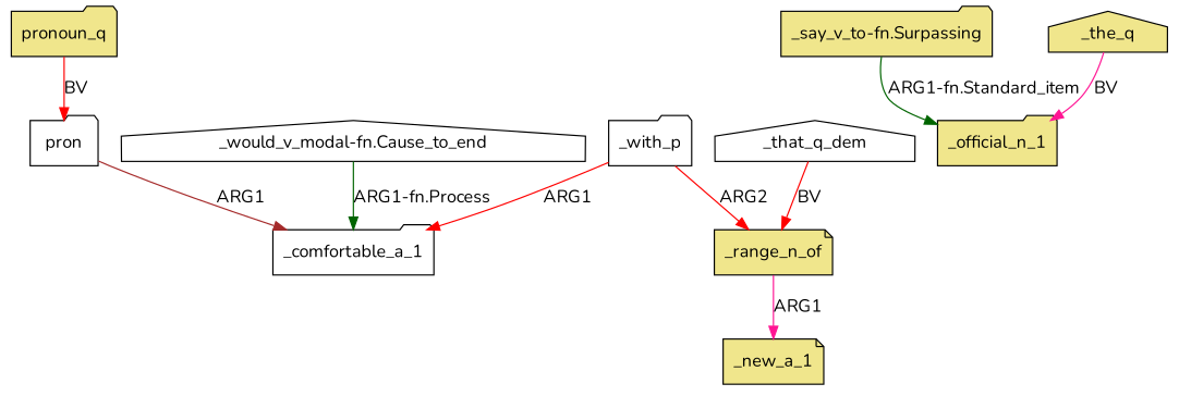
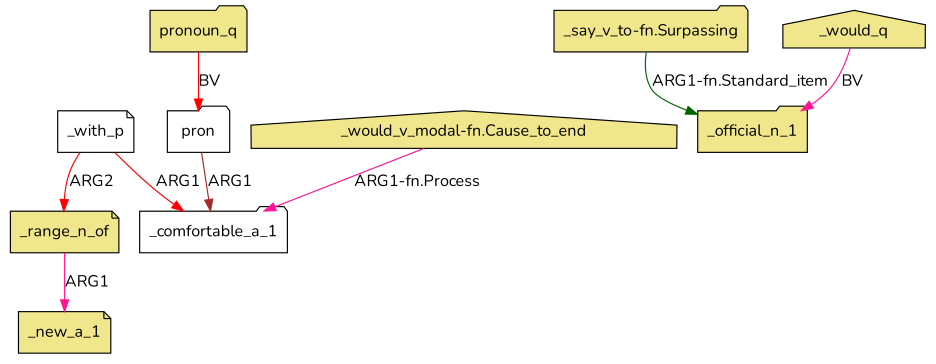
  digraph {
    fontname=Nunito
    node [fillcolor=khaki fontname=Nunito shape=folder style=filled]
    edge [color=red fontname=Nunito]
    _new_a_1 [shape=note]
    _range_n_of [shape=note]
    "_say_v_to-fn.Surpassing"
    _official_n_1
-   _with_p [fillcolor=white]
+   _with_p [fillcolor=white shape=note]
    _comfortable_a_1 [fillcolor=white]
    pron [fillcolor=white]
-   _the_q [shape=house]
-   "_would_v_modal-fn.Cause_to_end" [fillcolor=white shape=house]
+   _the_q [shape=house label=_would_q]
+   "_would_v_modal-fn.Cause_to_end" [shape=house]
    pronoun_q
-   _that_q_dem [fillcolor=white shape=house]
    _range_n_of -> _new_a_1 [color=deeppink label=ARG1]
    "_say_v_to-fn.Surpassing" -> _official_n_1 [color=darkgreen label="ARG1-fn.Standard_item"]
    _with_p -> _range_n_of [label=ARG2]
    _with_p -> _comfortable_a_1 [label=ARG1]
    pron -> _comfortable_a_1 [color=brown label=ARG1]
    _the_q -> _official_n_1 [color=deeppink label=BV]
-   "_would_v_modal-fn.Cause_to_end" -> _comfortable_a_1 [color=darkgreen label="ARG1-fn.Process"]
+   "_would_v_modal-fn.Cause_to_end" -> _comfortable_a_1 [color=deeppink label="ARG1-fn.Process"]
    pronoun_q -> pron [label=BV]
-   _that_q_dem -> _range_n_of [label=BV]
  }
